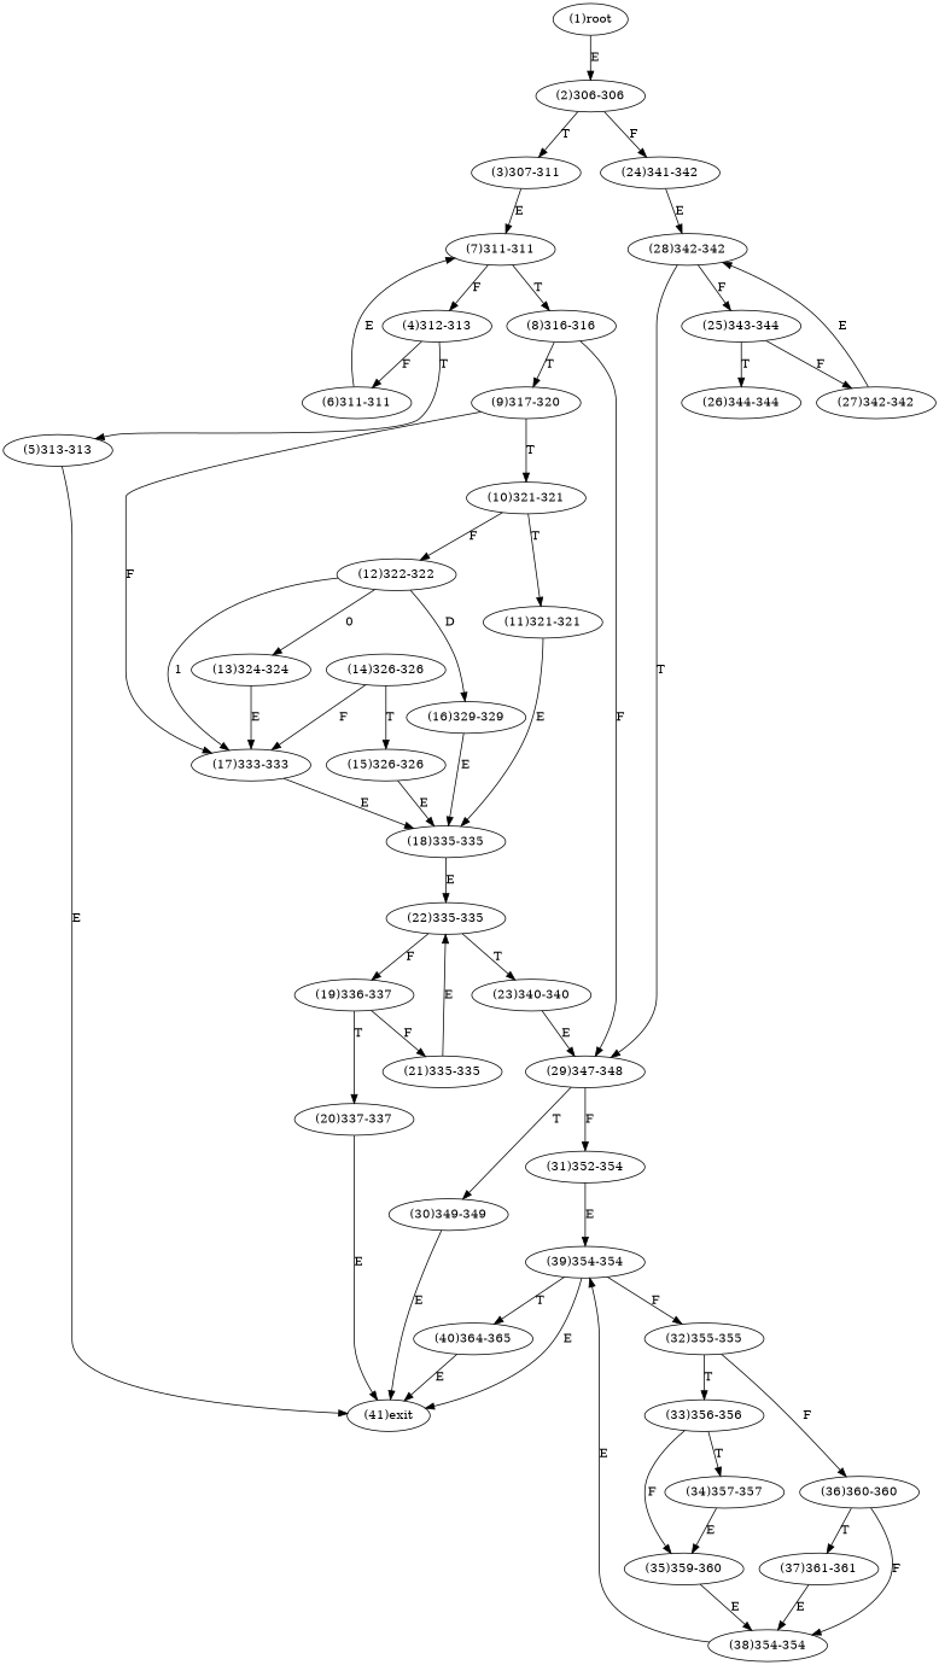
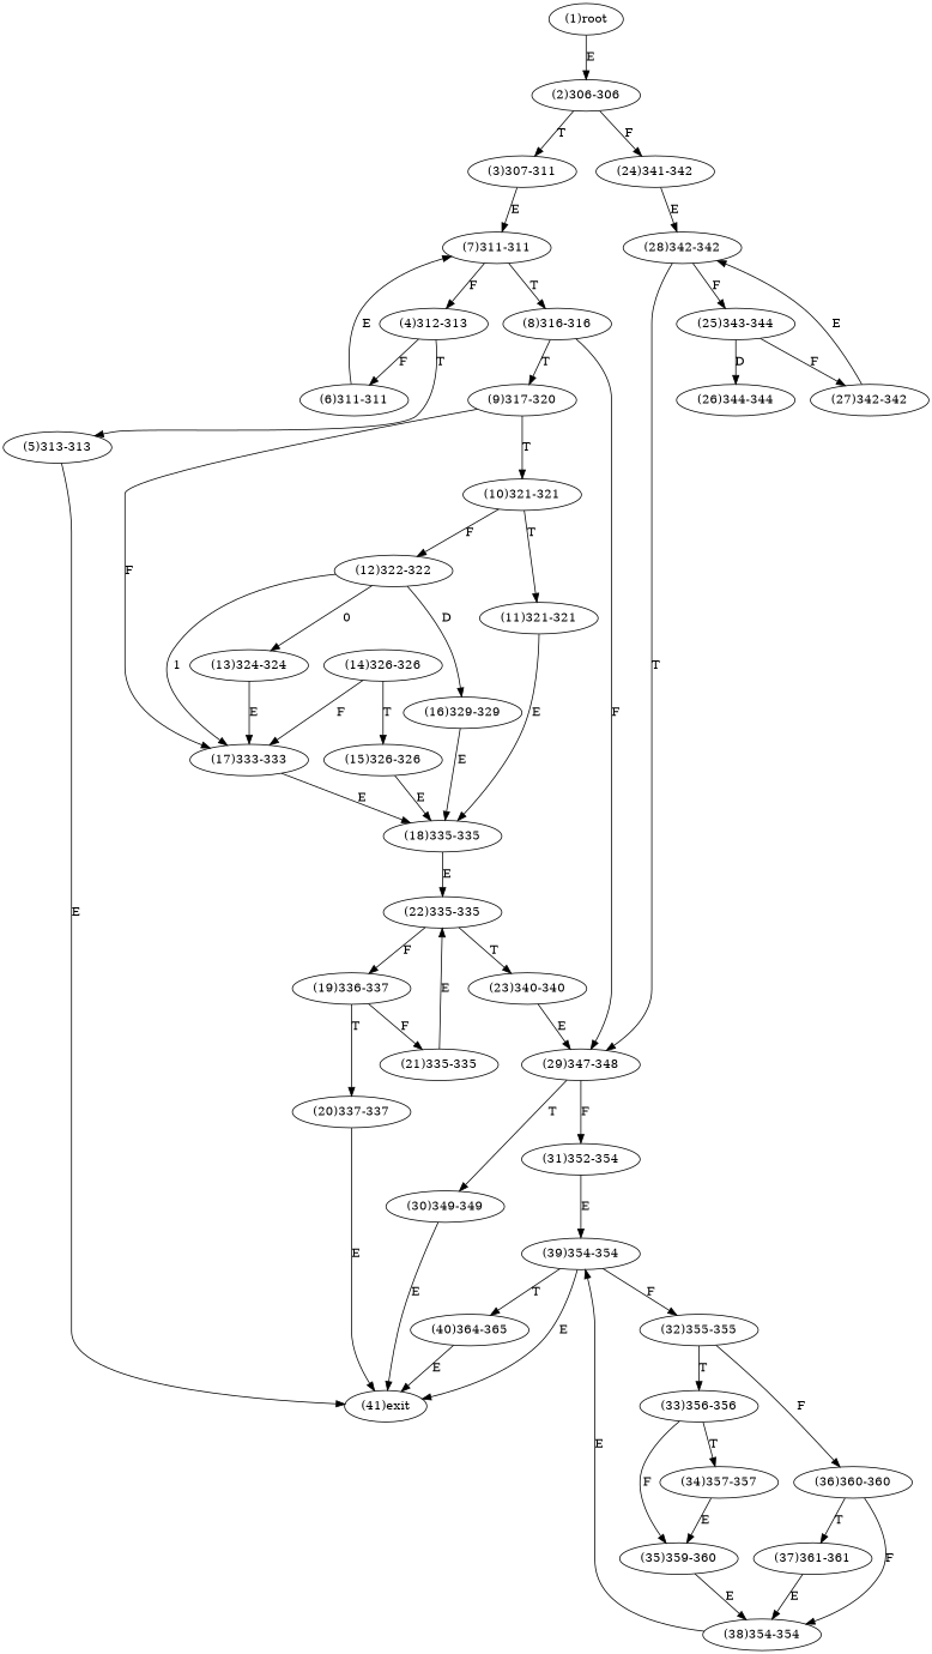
  digraph {
    fontname="DejaVu Serif"
    node [fontname="DejaVu Serif"]
    edge [fontname="DejaVu Serif"]
    n1 [label="(1)root"]
    n2 [label="(2)306-306"]
    n3 [label="(3)307-311"]
    n4 [label="(24)341-342"]
    n5 [label="(7)311-311"]
    n6 [label="(28)342-342"]
    n7 [label="(4)312-313"]
    n8 [label="(8)316-316"]
    n9 [label="(5)313-313"]
    n10 [label="(6)311-311"]
    n11 [label="(41)exit"]
    n12 [label="(9)317-320"]
    n13 [label="(29)347-348"]
    n14 [label="(10)321-321"]
    n15 [label="(17)333-333"]
    n16 [label="(31)352-354"]
    n17 [label="(30)349-349"]
    n18 [label="(11)321-321"]
    n19 [label="(12)322-322"]
    n20 [label="(18)335-335"]
    n21 [label="(13)324-324"]
    n22 [label="(16)329-329"]
    n23 [label="(22)335-335"]
    n24 [label="(14)326-326"]
    n25 [label="(15)326-326"]
    n26 [label="(19)336-337"]
    n27 [label="(21)335-335"]
    n28 [label="(20)337-337"]
    n29 [label="(23)340-340"]
    n30 [label="(25)343-344"]
    n31 [label="(27)342-342"]
    n32 [label="(26)344-344"]
    n33 [label="(39)354-354"]
    n34 [label="(32)355-355"]
    n35 [label="(40)364-365"]
    n36 [label="(34)357-357"]
    n37 [label="(35)359-360"]
    n38 [label="(38)354-354"]
    n39 [label="(33)356-356"]
    n40 [label="(36)360-360"]
    n41 [label="(37)361-361"]
    n1 -> n2 [label=E]
    n2 -> n3 [label=T]
    n2 -> n4 [label=F]
    n3 -> n5 [label=E]
    n4 -> n6 [label=E]
    n5 -> n7 [label=F]
    n5 -> n8 [label=T]
    n6 -> n13 [label=T]
    n6 -> n30 [label=F]
    n7 -> n9 [label=T]
    n7 -> n10 [label=F]
    n8 -> n12 [label=T]
    n8 -> n13 [label=F]
    n9 -> n11 [label=E]
    n10 -> n5 [label=E]
    n12 -> n14 [label=T]
    n12 -> n15 [label=F]
    n13 -> n16 [label=F]
    n13 -> n17 [label=T]
    n14 -> n18 [label=T]
    n14 -> n19 [label=F]
    n15 -> n20 [label=E]
    n16 -> n33 [label=E]
    n17 -> n11 [label=E]
    n18 -> n20 [label=E]
    n19 -> n15 [label=1]
    n19 -> n21 [label=0]
    n19 -> n22 [label=D]
    n20 -> n23 [label=E]
    n21 -> n15 [label=E]
    n22 -> n20 [label=E]
    n23 -> n26 [label=F]
    n23 -> n29 [label=T]
    n24 -> n15 [label=F]
    n24 -> n25 [label=T]
    n25 -> n20 [label=E]
    n26 -> n27 [label=F]
    n26 -> n28 [label=T]
    n27 -> n23 [label=E]
    n28 -> n11 [label=E]
    n29 -> n13 [label=E]
    n30 -> n31 [label=F]
-   n30 -> n32 [label=T]
+   n30 -> n32 [label=D]
    n31 -> n6 [label=E]
    n33 -> n11 [label=E]
    n33 -> n34 [label=F]
    n33 -> n35 [label=T]
    n34 -> n39 [label=T]
    n34 -> n40 [label=F]
    n35 -> n11 [label=E]
    n36 -> n37 [label=E]
    n37 -> n38 [label=E]
    n38 -> n33 [label=E]
    n39 -> n36 [label=T]
    n39 -> n37 [label=F]
    n40 -> n38 [label=F]
    n40 -> n41 [label=T]
    n41 -> n38 [label=E]
  }
